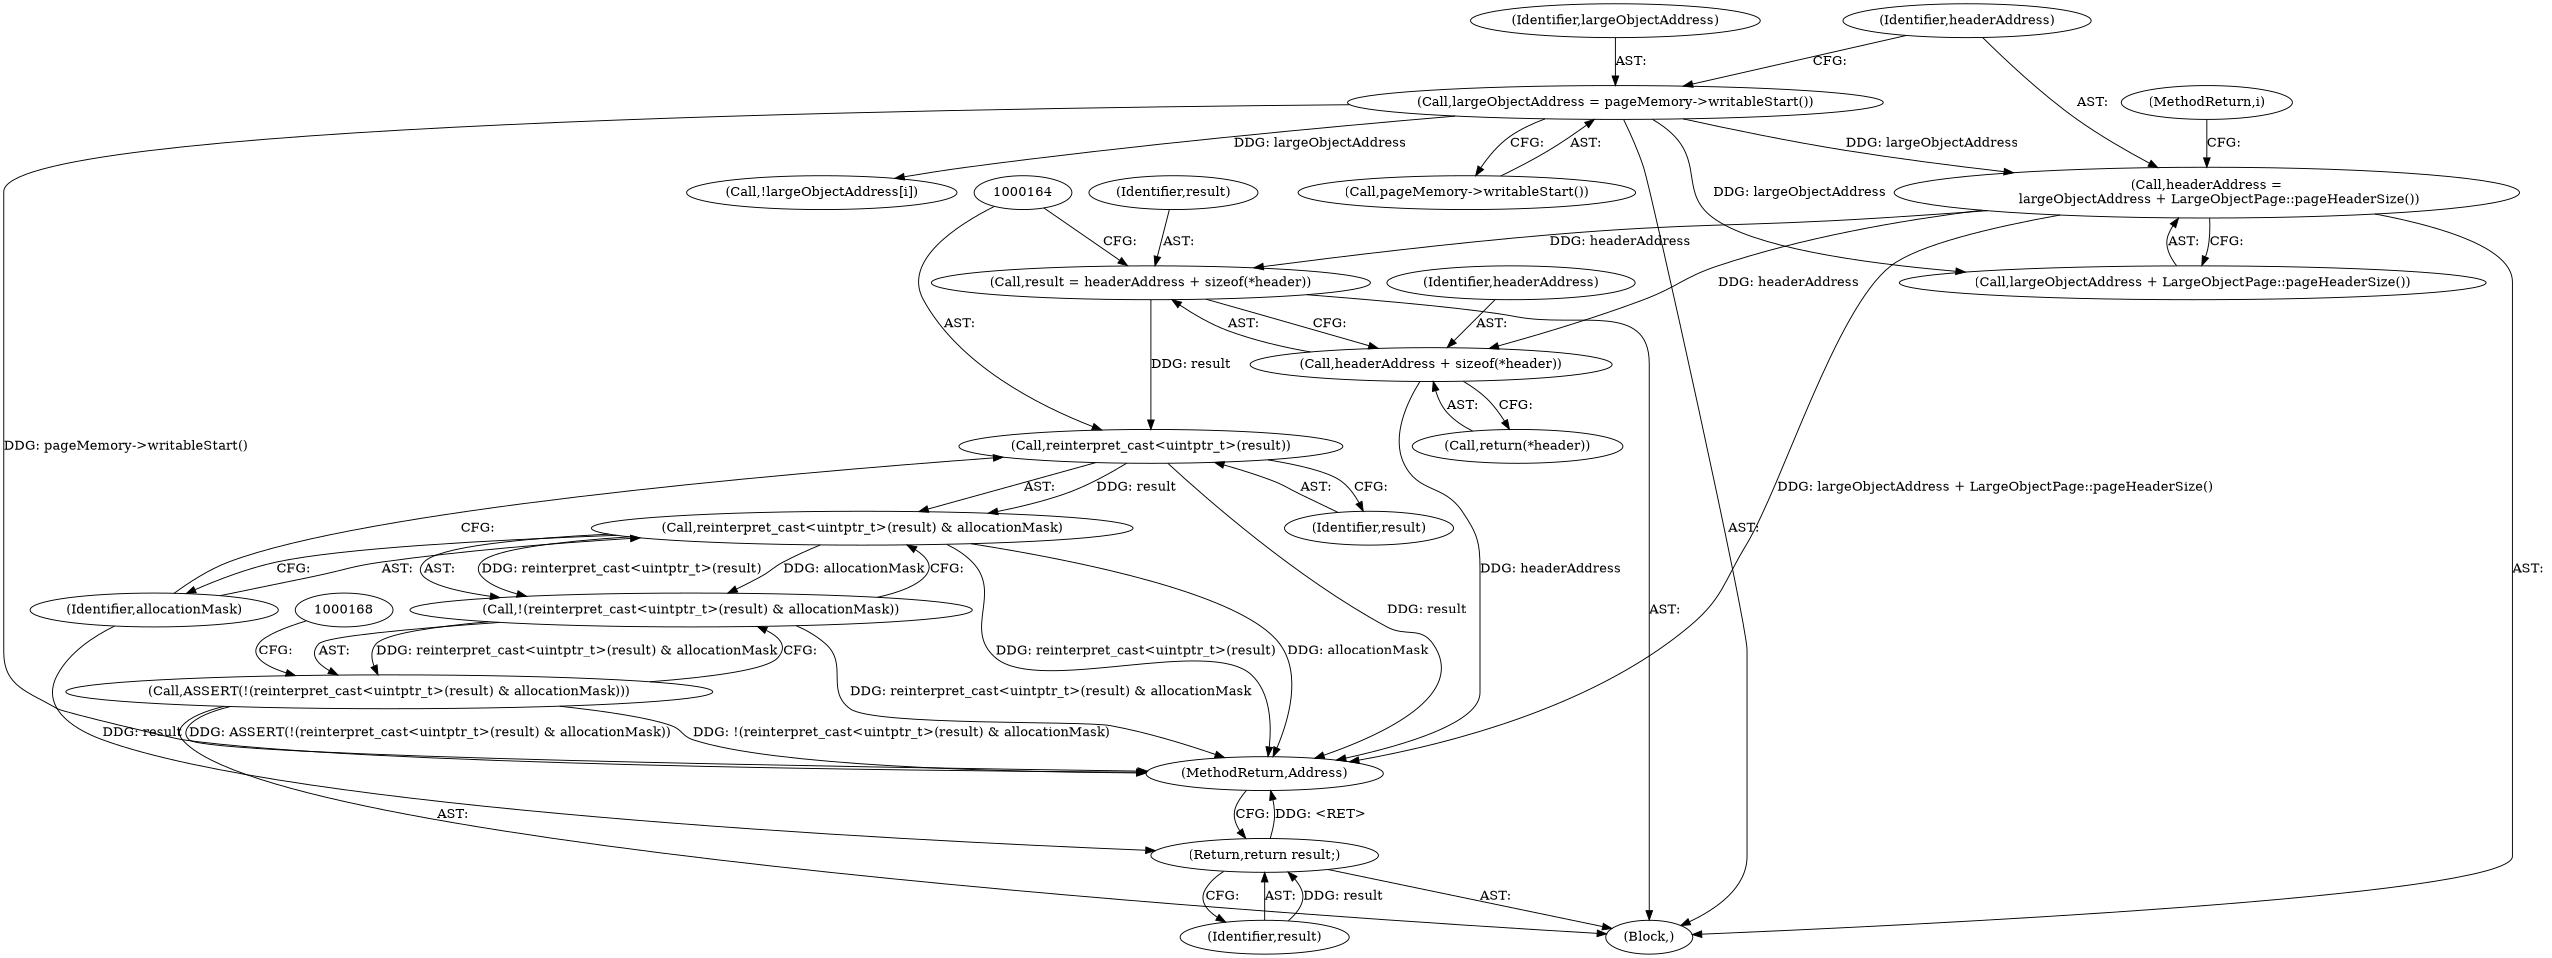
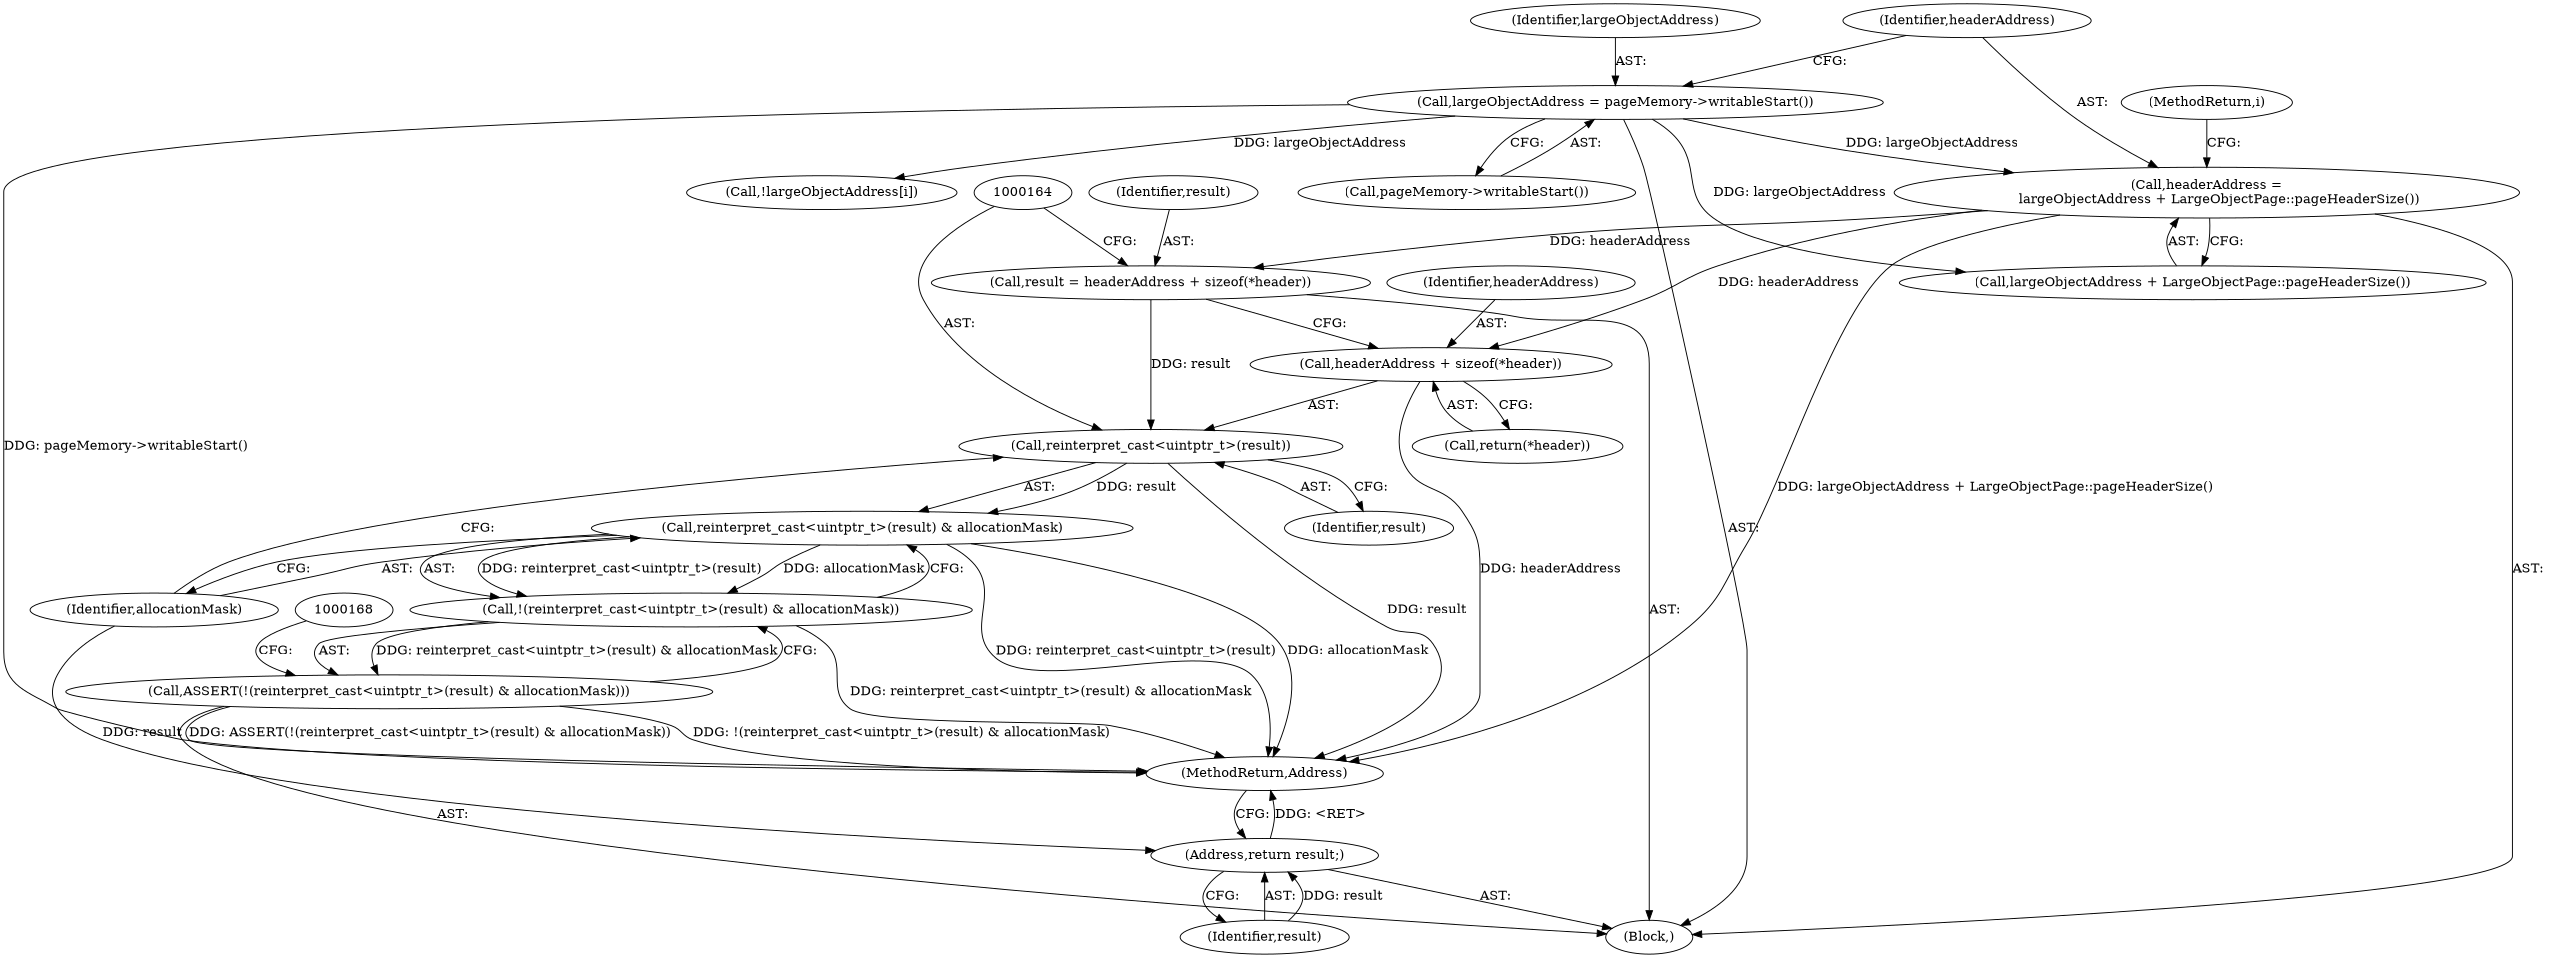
  digraph {
    n1 [label="(Call,headerAddress =\n      largeObjectAddress + LargeObjectPage::pageHeaderSize())"]
    n2 [label="(Call,result = headerAddress + sizeof(*header))"]
    n3 [label="(Call,headerAddress + sizeof(*header))"]
    n4 [label="(Block,)"]
    n5 [label="(MethodReturn,Address)"]
    n6 [label="(Call,largeObjectAddress + LargeObjectPage::pageHeaderSize())"]
    n7 [label="(Call,reinterpret_cast<uintptr_t>(result))"]
    n8 [label="(Call,return(*header))"]
-   n9 [label="(Return,return result;)"]
+   n9 [label="(Address,return result;)"]
    n10 [label="(Call,largeObjectAddress = pageMemory->writableStart())"]
    n11 [label="(Call,pageMemory->writableStart())"]
    n12 [label="(Call,!largeObjectAddress[i])"]
    n13 [label="(Call,reinterpret_cast<uintptr_t>(result) & allocationMask)"]
    n14 [label="(Identifier,result)"]
    n15 [label="(Call,!(reinterpret_cast<uintptr_t>(result) & allocationMask))"]
    n16 [label="(Identifier,allocationMask)"]
    n17 [label="(Identifier,result)"]
    n18 [label="(Call,ASSERT(!(reinterpret_cast<uintptr_t>(result) & allocationMask)))"]
    n19 [label="(Identifier,largeObjectAddress)"]
    n20 [label="(Identifier,headerAddress)"]
    n21 [label="(MethodReturn,i)"]
    n22 [label="(Identifier,result)"]
    n23 [label="(Identifier,headerAddress)"]
    1000164
    1000168
    n1 -> n2 [label="DDG: headerAddress"]
    n1 -> n3 [label="DDG: headerAddress"]
    n1 -> n4 [label="AST: "]
    n1 -> n5 [label="DDG: largeObjectAddress + LargeObjectPage::pageHeaderSize()"]
    n1 -> n6 [label="CFG: "]
    n2 -> n3 [label="CFG: "]
    n2 -> n4 [label="AST: "]
    n2 -> n7 [label="DDG: result"]
-   n3 -> n2 [label="AST: "]
+   n3 -> n7 [label="AST: "]
    n3 -> n5 [label="DDG: headerAddress"]
    n3 -> n8 [label="CFG: "]
    n5 -> n9 [label="CFG: "]
    n6 -> n1 [label="AST: "]
    n7 -> n5 [label="DDG: result"]
    n7 -> n13 [label="AST: "]
    n7 -> n13 [label="DDG: result"]
    n7 -> n14 [label="CFG: "]
    n8 -> n3 [label="AST: "]
    n9 -> n4 [label="AST: "]
    n9 -> n5 [label="DDG: <RET>"]
    n9 -> n17 [label="CFG: "]
    n10 -> n1 [label="DDG: largeObjectAddress"]
    n10 -> n4 [label="AST: "]
    n10 -> n5 [label="DDG: pageMemory->writableStart()"]
    n10 -> n6 [label="DDG: largeObjectAddress"]
    n10 -> n11 [label="CFG: "]
    n10 -> n12 [label="DDG: largeObjectAddress"]
    n11 -> n10 [label="AST: "]
    n13 -> n5 [label="DDG: allocationMask"]
    n13 -> n5 [label="DDG: reinterpret_cast<uintptr_t>(result)"]
    n13 -> n15 [label="AST: "]
    n13 -> n15 [label="DDG: reinterpret_cast<uintptr_t>(result)"]
    n13 -> n15 [label="DDG: allocationMask"]
    n13 -> n16 [label="CFG: "]
    n14 -> n7 [label="AST: "]
    n15 -> n5 [label="DDG: reinterpret_cast<uintptr_t>(result) & allocationMask"]
    n15 -> n13 [label="CFG: "]
    n15 -> n18 [label="AST: "]
    n15 -> n18 [label="DDG: reinterpret_cast<uintptr_t>(result) & allocationMask"]
    n16 -> n7 [label="CFG: "]
    n16 -> n9 [label="DDG: result"]
    n16 -> n13 [label="AST: "]
    n17 -> n9 [label="AST: "]
    n17 -> n9 [label="DDG: result"]
    n18 -> n4 [label="AST: "]
    n18 -> n5 [label="DDG: ASSERT(!(reinterpret_cast<uintptr_t>(result) & allocationMask))"]
    n18 -> n5 [label="DDG: !(reinterpret_cast<uintptr_t>(result) & allocationMask)"]
    n18 -> n15 [label="CFG: "]
    n19 -> n10 [label="AST: "]
    n20 -> n1 [label="AST: "]
    n20 -> n10 [label="CFG: "]
    n21 -> n1 [label="CFG: "]
    n22 -> n2 [label="AST: "]
    n23 -> n3 [label="AST: "]
    1000164 -> n2 [label="CFG: "]
    1000164 -> n7 [label="AST: "]
    1000168 -> n18 [label="CFG: "]
  }
